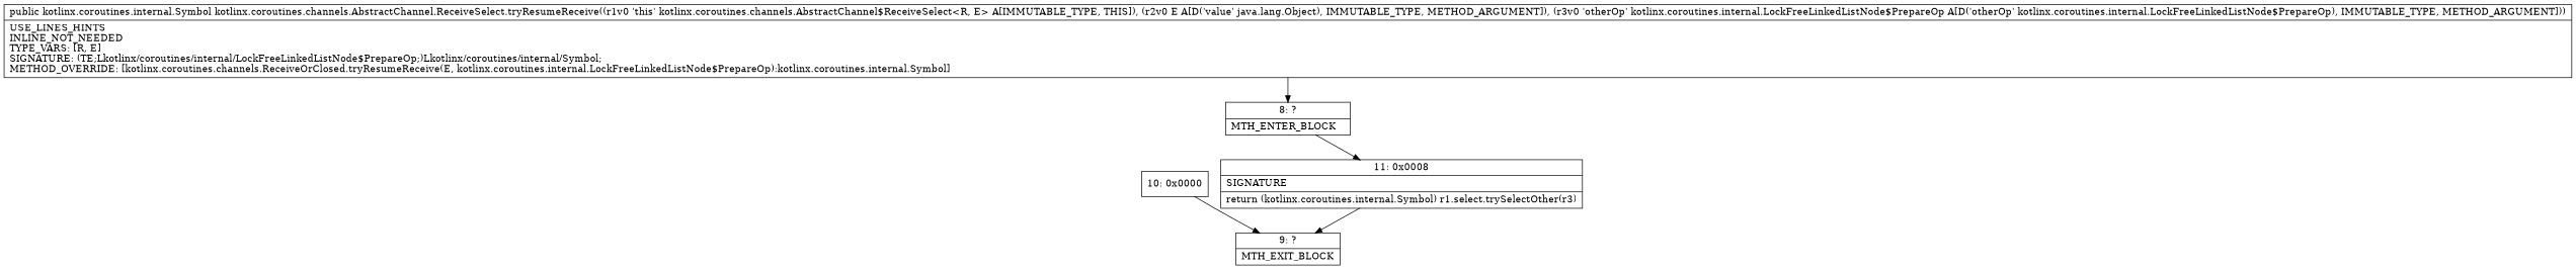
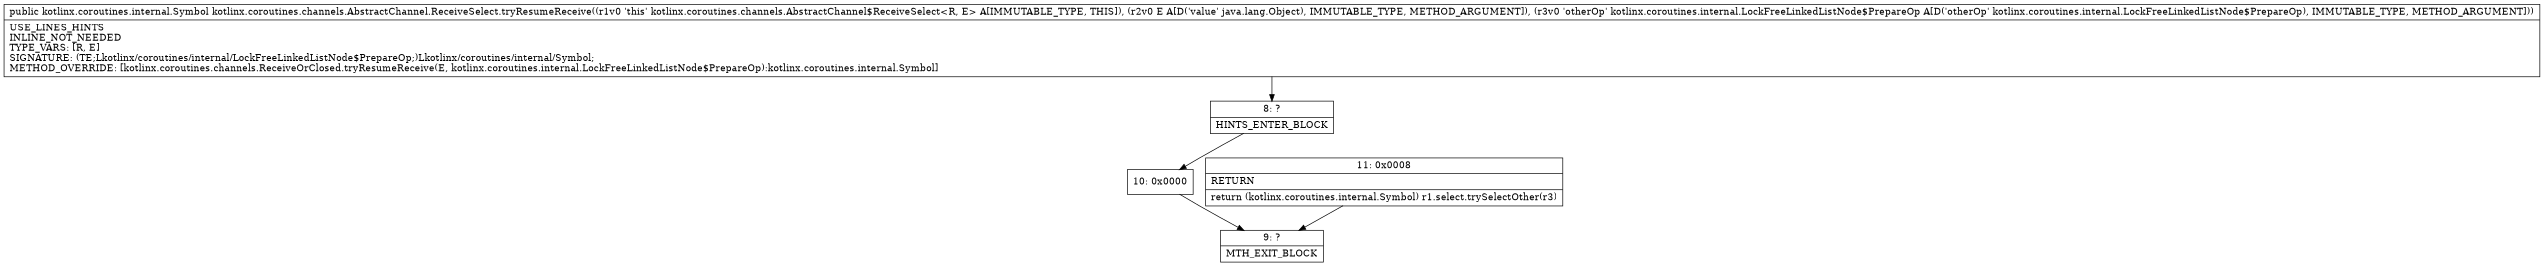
  digraph {
    node [shape=record]
-   n1 [label="{8\:\ ?|MTH_ENTER_BLOCK\l}"]
+   n1 [label="{8\:\ ?|HINTS_ENTER_BLOCK\l}"]
    n2 [label="{10\:\ 0x0000}"]
    n3 [label="{9\:\ ?|MTH_EXIT_BLOCK\l}"]
-   n4 [label="{11\:\ 0x0008|SIGNATURE\l|return (kotlinx.coroutines.internal.Symbol) r1.select.trySelectOther(r3)\l}"]
+   n4 [label="{11\:\ 0x0008|RETURN\l|return (kotlinx.coroutines.internal.Symbol) r1.select.trySelectOther(r3)\l}"]
    n5 [label="{public kotlinx.coroutines.internal.Symbol kotlinx.coroutines.channels.AbstractChannel.ReceiveSelect.tryResumeReceive((r1v0 'this' kotlinx.coroutines.channels.AbstractChannel$ReceiveSelect\<R, E\> A[IMMUTABLE_TYPE, THIS]), (r2v0 E A[D('value' java.lang.Object), IMMUTABLE_TYPE, METHOD_ARGUMENT]), (r3v0 'otherOp' kotlinx.coroutines.internal.LockFreeLinkedListNode$PrepareOp A[D('otherOp' kotlinx.coroutines.internal.LockFreeLinkedListNode$PrepareOp), IMMUTABLE_TYPE, METHOD_ARGUMENT]))  | USE_LINES_HINTS\lINLINE_NOT_NEEDED\lTYPE_VARS: [R, E]\lSIGNATURE: (TE;Lkotlinx\/coroutines\/internal\/LockFreeLinkedListNode$PrepareOp;)Lkotlinx\/coroutines\/internal\/Symbol;\lMETHOD_OVERRIDE: [kotlinx.coroutines.channels.ReceiveOrClosed.tryResumeReceive(E, kotlinx.coroutines.internal.LockFreeLinkedListNode$PrepareOp):kotlinx.coroutines.internal.Symbol]\l}"]
-   n1 -> n4
+   n1 -> n2
    n2 -> n3
    n4 -> n3
    n5 -> n1
  }
